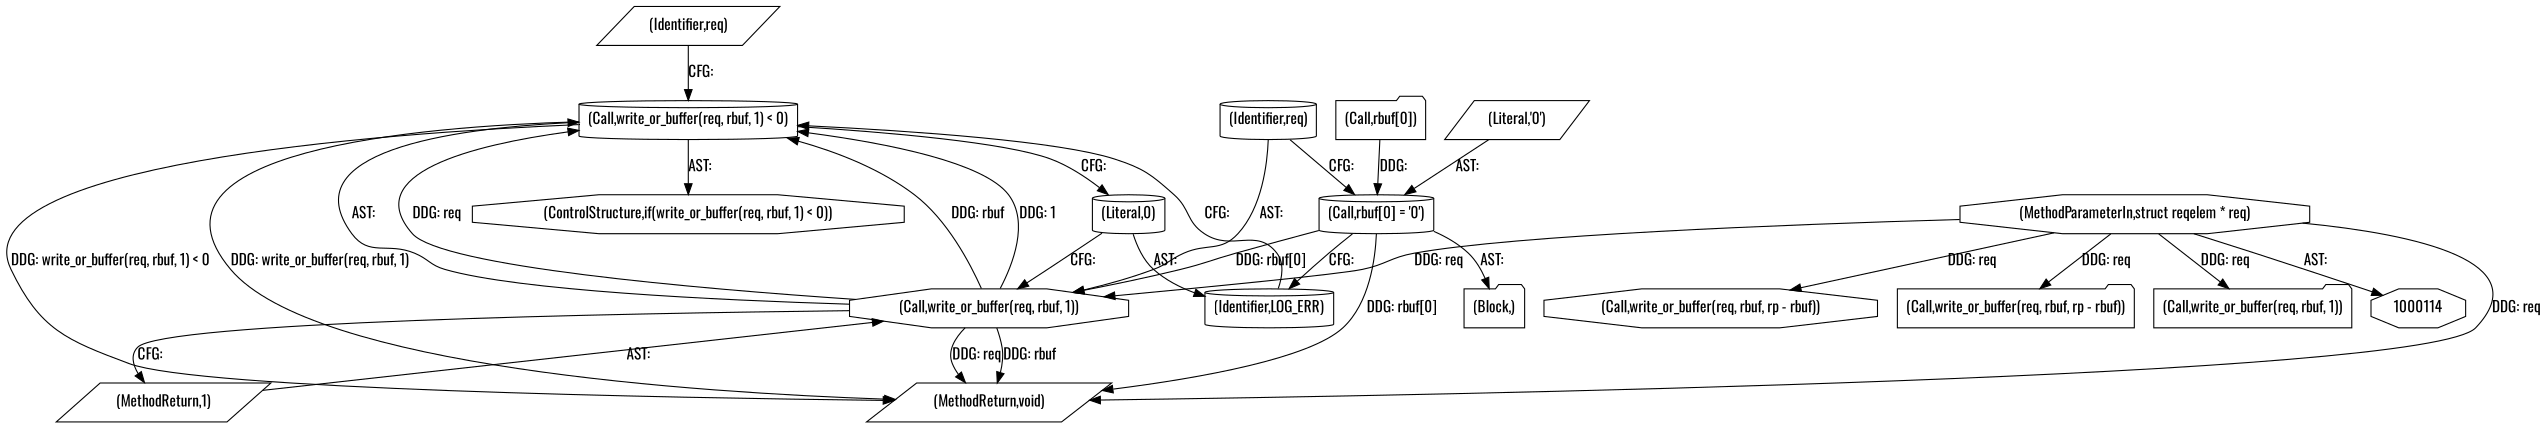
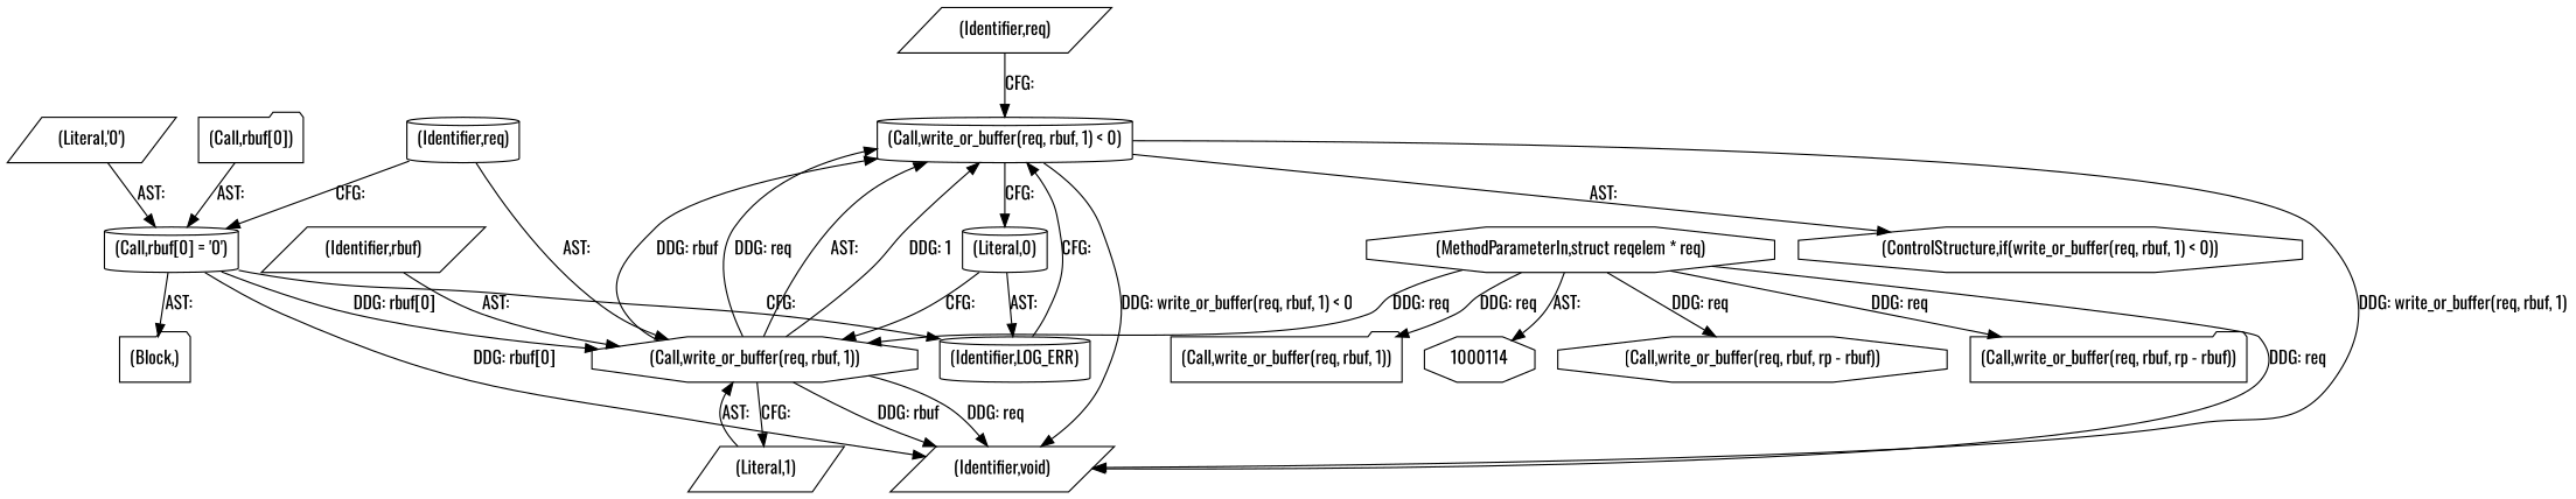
  digraph {
    fontname=Oswald
    node [fontname=Oswald shape=cylinder]
    edge [fontname=Oswald]
    n1 [label="(Call,write_or_buffer(req, rbuf, 1) < 0)"]
    n2 [label="(ControlStructure,if(write_or_buffer(req, rbuf, 1) < 0))" shape=octagon]
-   n3 [label="(MethodReturn,void)" shape=parallelogram]
+   n3 [label="(Identifier,void)" shape=parallelogram]
    n4 [label="(Literal,0)"]
    n5 [label="(Call,write_or_buffer(req, rbuf, 1))" shape=octagon]
    n6 [label="(Identifier,LOG_ERR)"]
-   n7 [label="(MethodReturn,1)" shape=parallelogram]
+   n7 [label="(Literal,1)" shape=parallelogram]
    n8 [label="(MethodParameterIn,struct reqelem * req)" shape=octagon]
    n9 [label="(Call,write_or_buffer(req, rbuf, rp - rbuf))" shape=octagon]
    n10 [label="(Call,write_or_buffer(req, rbuf, rp - rbuf))" shape=folder]
    n11 [label="(Call,write_or_buffer(req, rbuf, 1))" shape=folder]
    1000114 [shape=octagon]
    n13 [label="(Call,rbuf[0] = '\0')"]
    n14 [label="(Block,)" shape=folder]
    n15 [label="(Literal,'\0')" shape=parallelogram]
    n16 [label="(Identifier,req)"]
    n17 [label="(Identifier,req)" shape=parallelogram]
    n18 [label="(Call,rbuf[0])" shape=folder]
+   n19 [label="(Identifier,rbuf)" shape=parallelogram]
    n1 -> n2 [label="AST: "]
    n1 -> n3 [label="DDG: write_or_buffer(req, rbuf, 1) < 0"]
    n1 -> n3 [label="DDG: write_or_buffer(req, rbuf, 1)"]
    n1 -> n4 [label="CFG: "]
    n4 -> n5 [label="CFG: "]
    n4 -> n6 [label="AST: "]
    n5 -> n1 [label="AST: "]
    n5 -> n1 [label="DDG: req"]
    n5 -> n1 [label="DDG: rbuf"]
    n5 -> n1 [label="DDG: 1"]
    n5 -> n3 [label="DDG: req"]
    n5 -> n3 [label="DDG: rbuf"]
    n5 -> n7 [label="CFG: "]
    n6 -> n1 [label="CFG: "]
    n7 -> n5 [label="AST: "]
    n8 -> n3 [label="DDG: req"]
    n8 -> n5 [label="DDG: req"]
    n8 -> n9 [label="DDG: req"]
    n8 -> n10 [label="DDG: req"]
    n8 -> n11 [label="DDG: req"]
    n8 -> 1000114 [label="AST: "]
    n13 -> n3 [label="DDG: rbuf[0]"]
    n13 -> n5 [label="DDG: rbuf[0]"]
    n13 -> n6 [label="CFG: "]
    n13 -> n14 [label="AST: "]
    n15 -> n13 [label="AST: "]
    n16 -> n5 [label="AST: "]
    n16 -> n13 [label="CFG: "]
    n17 -> n1 [label="CFG: "]
-   n18 -> n13 [label="DDG: "]
+   n18 -> n13 [label="AST: "]
+   n19 -> n5 [label="AST: "]
  }
